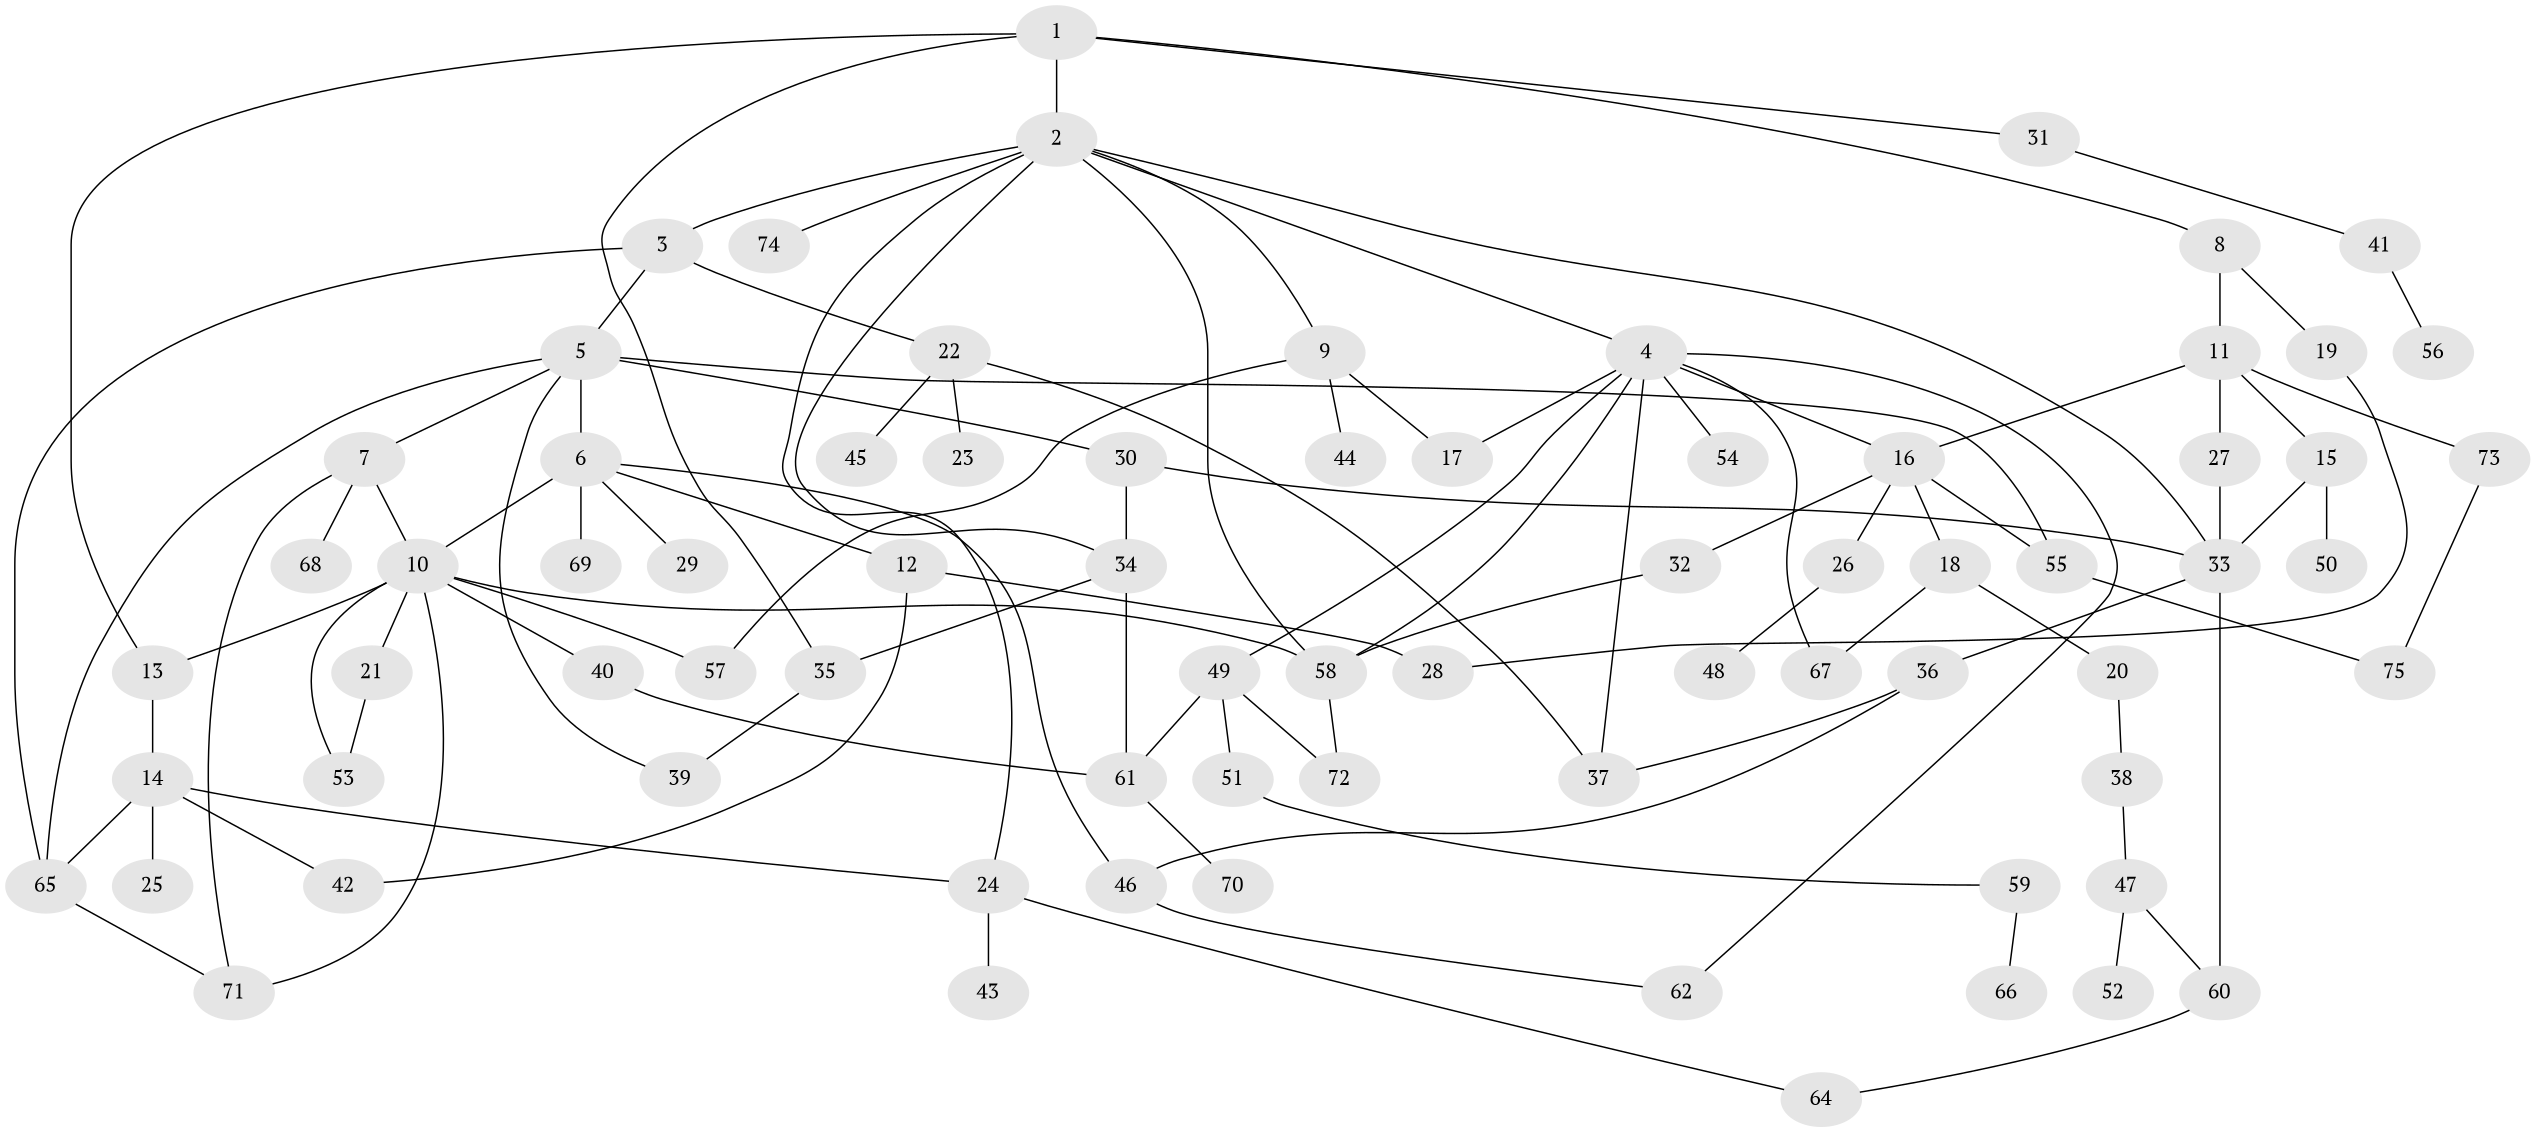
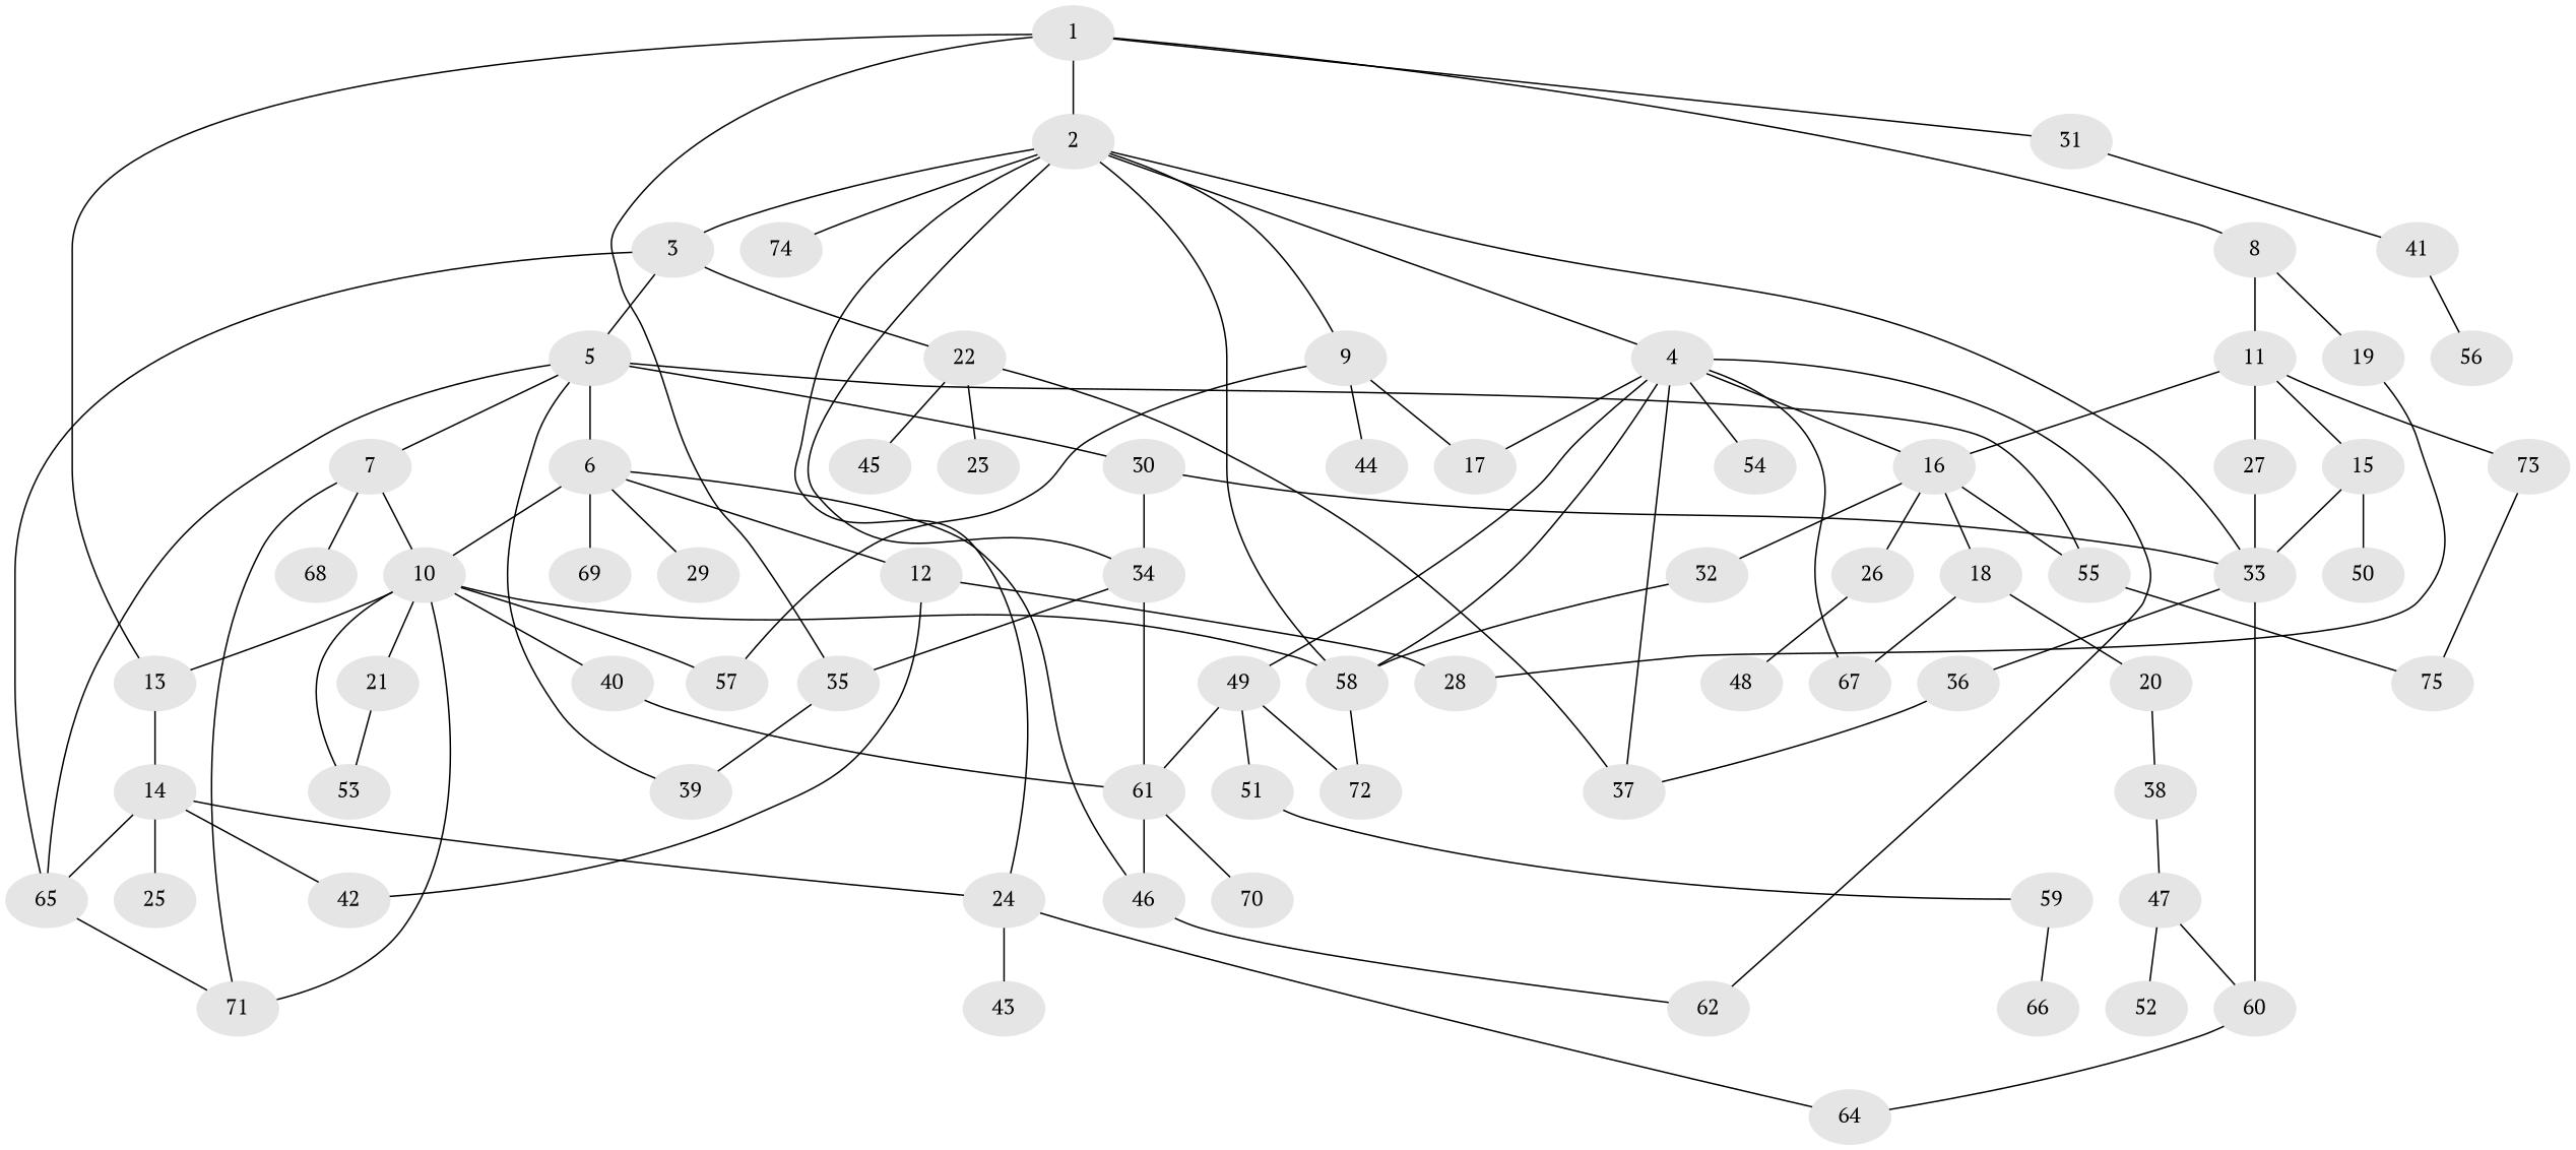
  graph {
    fontname="PT Serif"
    node [color=gray90 fontname="PT Serif" style=filled]
    edge [fontname="PT Serif"]
    1
    2
    8
    13
    31
    35
    3
    4
    9
    24
    33
    34
    58
    74
    11
    19
    14
    41
    39
    5
    22
    65
    16
    17
    37
    49
    54
    62
    67
    44
    57
    43
    64
    36
    60
    61
    72
    6
    7
    30
    55
    23
    45
    71
    18
    26
    32
    51
    10
    12
    29
    46
    69
    68
    75
    21
    40
    53
    28
    42
    15
    27
    73
    50
    25
    20
    48
    38
    47
    56
    70
    52
    59
    66
    1 -- 2
    1 -- 8
    1 -- 13
    1 -- 31
    1 -- 35
    2 -- 3
    2 -- 4
    2 -- 9
    2 -- 24
    2 -- 33
    2 -- 34
    2 -- 58
    2 -- 74
    8 -- 11
    8 -- 19
    13 -- 14
    31 -- 41
    35 -- 39
    3 -- 5
    3 -- 22
    3 -- 65
    4 -- 58
    4 -- 16
    4 -- 17
    4 -- 37
    4 -- 49
    4 -- 54
    4 -- 62
    4 -- 67
    9 -- 17
    9 -- 44
    9 -- 57
    24 -- 43
    24 -- 64
    33 -- 36
    33 -- 60
    34 -- 35
    34 -- 61
    58 -- 72
    11 -- 16
    11 -- 15
    11 -- 27
    11 -- 73
    19 -- 28
    14 -- 24
    14 -- 65
    14 -- 42
    14 -- 25
    41 -- 56
    5 -- 39
    5 -- 65
    5 -- 6
    5 -- 7
    5 -- 30
    5 -- 55
    22 -- 37
    22 -- 23
    22 -- 45
    65 -- 71
    16 -- 55
    16 -- 18
    16 -- 26
    16 -- 32
    49 -- 61
    49 -- 72
    49 -- 51
    36 -- 37
-   36 -- 46
+   61 -- 46
    60 -- 64
    61 -- 70
    6 -- 10
    6 -- 12
    6 -- 29
    6 -- 46
    6 -- 69
    7 -- 71
    7 -- 10
    7 -- 68
    30 -- 33
    30 -- 34
    55 -- 75
    18 -- 67
    18 -- 20
    26 -- 48
    32 -- 58
    51 -- 59
    10 -- 13
    10 -- 58
    10 -- 57
    10 -- 71
    10 -- 21
    10 -- 40
    10 -- 53
    12 -- 28
    12 -- 42
    46 -- 62
    21 -- 53
    40 -- 61
    15 -- 33
    15 -- 50
    27 -- 33
    73 -- 75
    20 -- 38
    38 -- 47
    47 -- 60
    47 -- 52
    59 -- 66
  }
